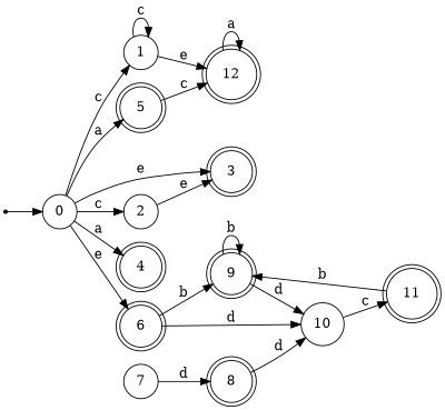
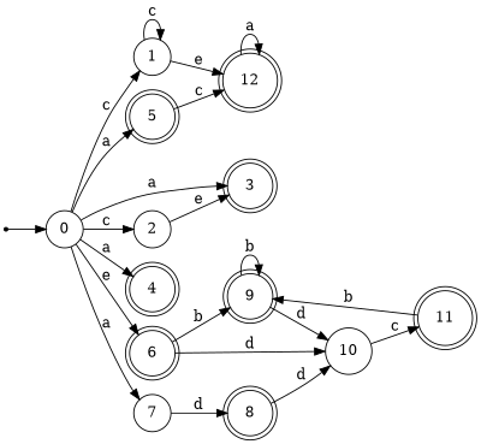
  digraph {
    rankdir=LR
    node [shape=doublecircle]
    dummy0 [shape=point]
    0 [shape=circle]
    1 [shape=circle]
    2 [shape=circle]
    3
    4
    5
    6
    7 [shape=circle]
    12
    9
    10 [shape=circle]
    8
    11
    dummy0 -> 0
    0 -> 1 [label=c]
    0 -> 2 [label=c]
-   0 -> 3 [label=e]
+   0 -> 3 [label=a]
    0 -> 4 [label=a]
    0 -> 5 [label=a]
    0 -> 6 [label=e]
+   0 -> 7 [label=a]
    1 -> 1 [label=c]
    1 -> 12 [label=e]
    2 -> 3 [label=e]
    5 -> 12 [label=c]
    6 -> 9 [label=b]
    6 -> 10 [label=d]
    7 -> 8 [label=d]
    12 -> 12 [label=a]
    9 -> 9 [label=b]
    9 -> 10 [label=d]
    10 -> 11 [label=c]
    8 -> 10 [label=d]
    11 -> 9 [label=b]
  }
